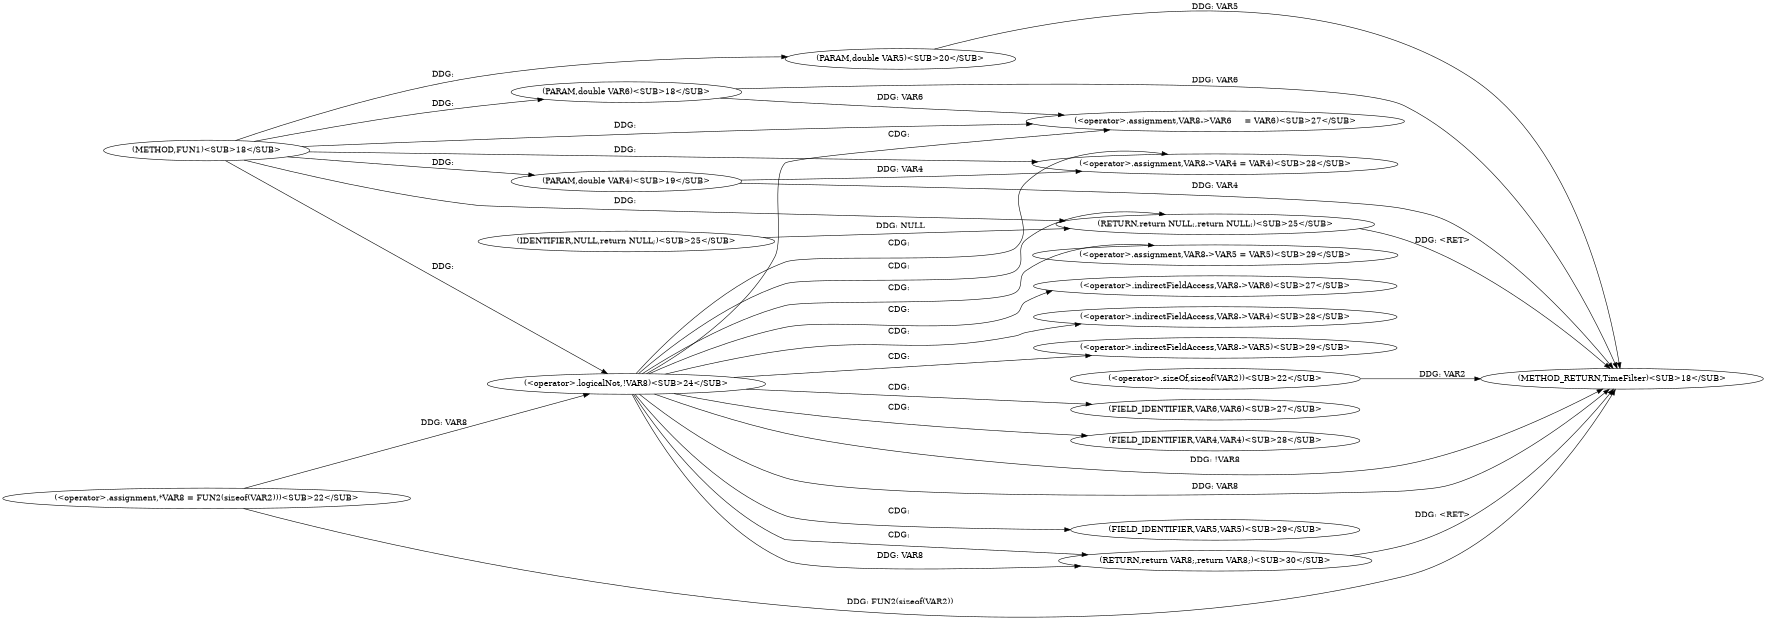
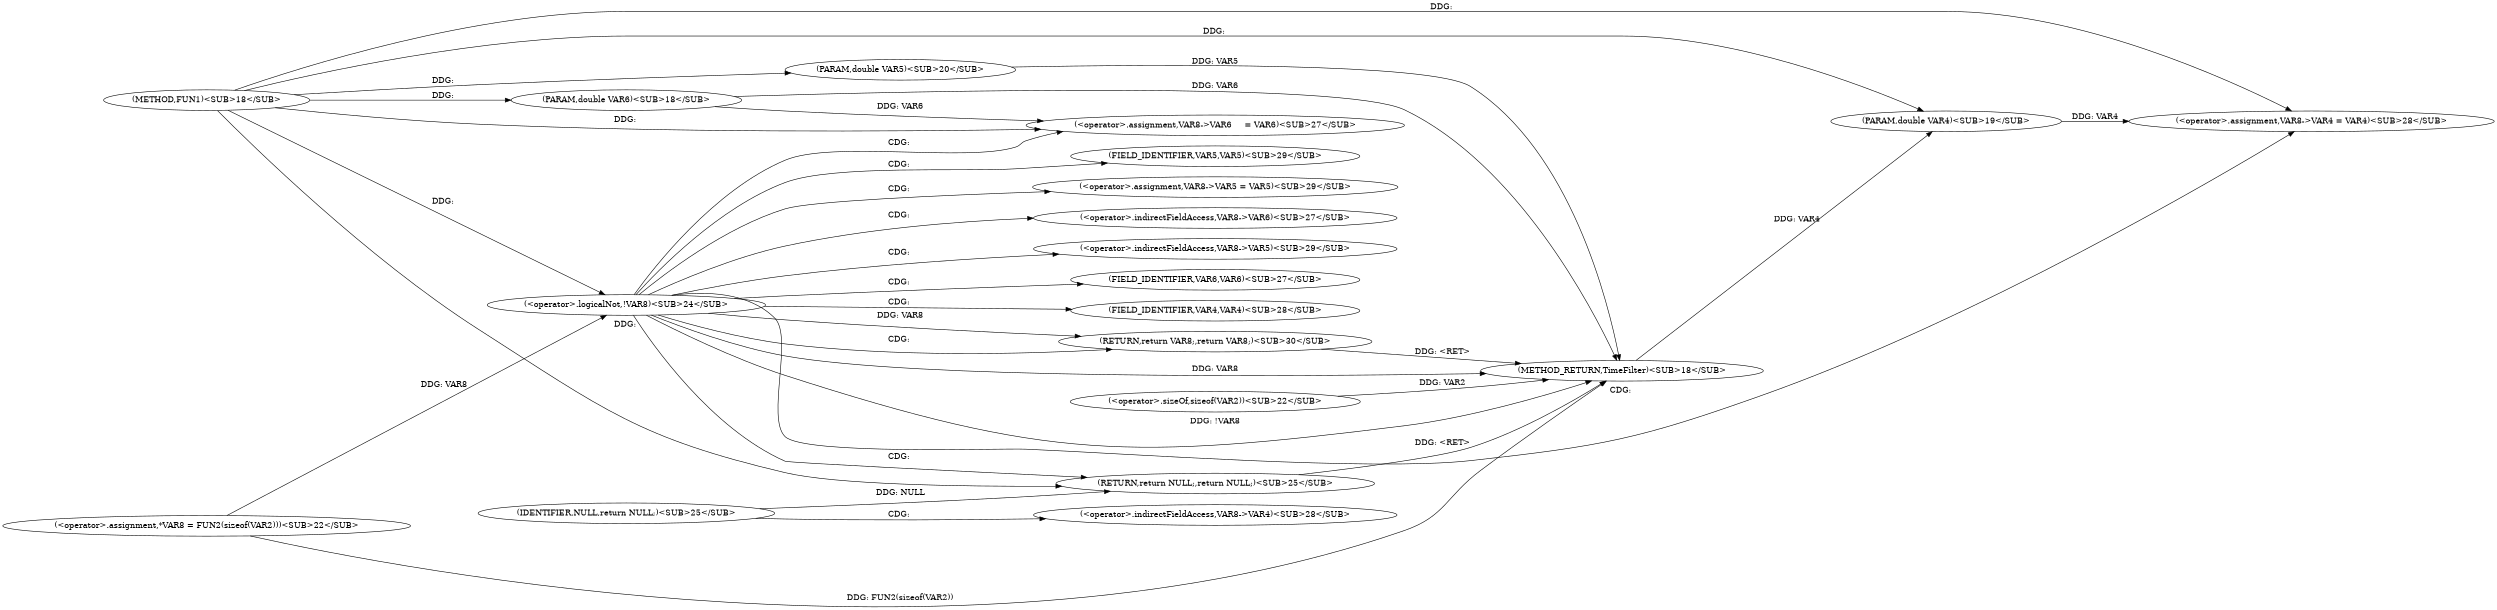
  digraph {
    rankdir=LR
    n1 [label="(METHOD,FUN1)<SUB>18</SUB>"]
    n2 [label="(PARAM,double VAR6)<SUB>18</SUB>"]
    n3 [label="(PARAM,double VAR4)<SUB>19</SUB>"]
    n4 [label="(PARAM,double VAR5)<SUB>20</SUB>"]
    n5 [label="(&lt;operator&gt;.assignment,VAR8-&gt;VAR6     = VAR6)<SUB>27</SUB>"]
    n6 [label="(&lt;operator&gt;.assignment,VAR8-&gt;VAR4 = VAR4)<SUB>28</SUB>"]
    n7 [label="(&lt;operator&gt;.logicalNot,!VAR8)<SUB>24</SUB>"]
    n8 [label="(RETURN,return NULL;,return NULL;)<SUB>25</SUB>"]
    n9 [label="(METHOD_RETURN,TimeFilter)<SUB>18</SUB>"]
    n10 [label="(&lt;operator&gt;.assignment,VAR8-&gt;VAR5 = VAR5)<SUB>29</SUB>"]
    n11 [label="(RETURN,return VAR8;,return VAR8;)<SUB>30</SUB>"]
    n12 [label="(&lt;operator&gt;.indirectFieldAccess,VAR8-&gt;VAR6)<SUB>27</SUB>"]
    n13 [label="(&lt;operator&gt;.indirectFieldAccess,VAR8-&gt;VAR4)<SUB>28</SUB>"]
    n14 [label="(&lt;operator&gt;.indirectFieldAccess,VAR8-&gt;VAR5)<SUB>29</SUB>"]
    n15 [label="(FIELD_IDENTIFIER,VAR6,VAR6)<SUB>27</SUB>"]
    n16 [label="(FIELD_IDENTIFIER,VAR4,VAR4)<SUB>28</SUB>"]
    n17 [label="(FIELD_IDENTIFIER,VAR5,VAR5)<SUB>29</SUB>"]
    n18 [label="(IDENTIFIER,NULL,return NULL;)<SUB>25</SUB>"]
    n19 [label="(&lt;operator&gt;.assignment,*VAR8 = FUN2(sizeof(VAR2)))<SUB>22</SUB>"]
    n20 [label="(&lt;operator&gt;.sizeOf,sizeof(VAR2))<SUB>22</SUB>"]
    n1 -> n2 [label="DDG: "]
    n1 -> n3 [label="DDG: "]
    n1 -> n4 [label="DDG: "]
    n1 -> n5 [label="DDG: "]
    n1 -> n6 [label="DDG: "]
    n1 -> n7 [label="DDG: "]
    n1 -> n8 [label="DDG: "]
    n2 -> n5 [label="DDG: VAR6"]
    n2 -> n9 [label="DDG: VAR6"]
    n3 -> n6 [label="DDG: VAR4"]
-   n3 -> n9 [label="DDG: VAR4"]
+   n9 -> n3 [label="DDG: VAR4"]
    n4 -> n9 [label="DDG: VAR5"]
    n7 -> n5 [label="CDG: "]
    n7 -> n6 [label="CDG: "]
    n7 -> n8 [label="CDG: "]
    n7 -> n9 [label="DDG: VAR8"]
    n7 -> n9 [label="DDG: !VAR8"]
    n7 -> n10 [label="CDG: "]
    n7 -> n11 [label="DDG: VAR8"]
    n7 -> n11 [label="CDG: "]
    n7 -> n12 [label="CDG: "]
-   n7 -> n13 [label="CDG: "]
+   n18 -> n13 [label="CDG: "]
    n7 -> n14 [label="CDG: "]
    n7 -> n15 [label="CDG: "]
    n7 -> n16 [label="CDG: "]
    n7 -> n17 [label="CDG: "]
    n8 -> n9 [label="DDG: &lt;RET&gt;"]
    n11 -> n9 [label="DDG: &lt;RET&gt;"]
    n18 -> n8 [label="DDG: NULL"]
    n19 -> n7 [label="DDG: VAR8"]
    n19 -> n9 [label="DDG: FUN2(sizeof(VAR2))"]
    n20 -> n9 [label="DDG: VAR2"]
  }
